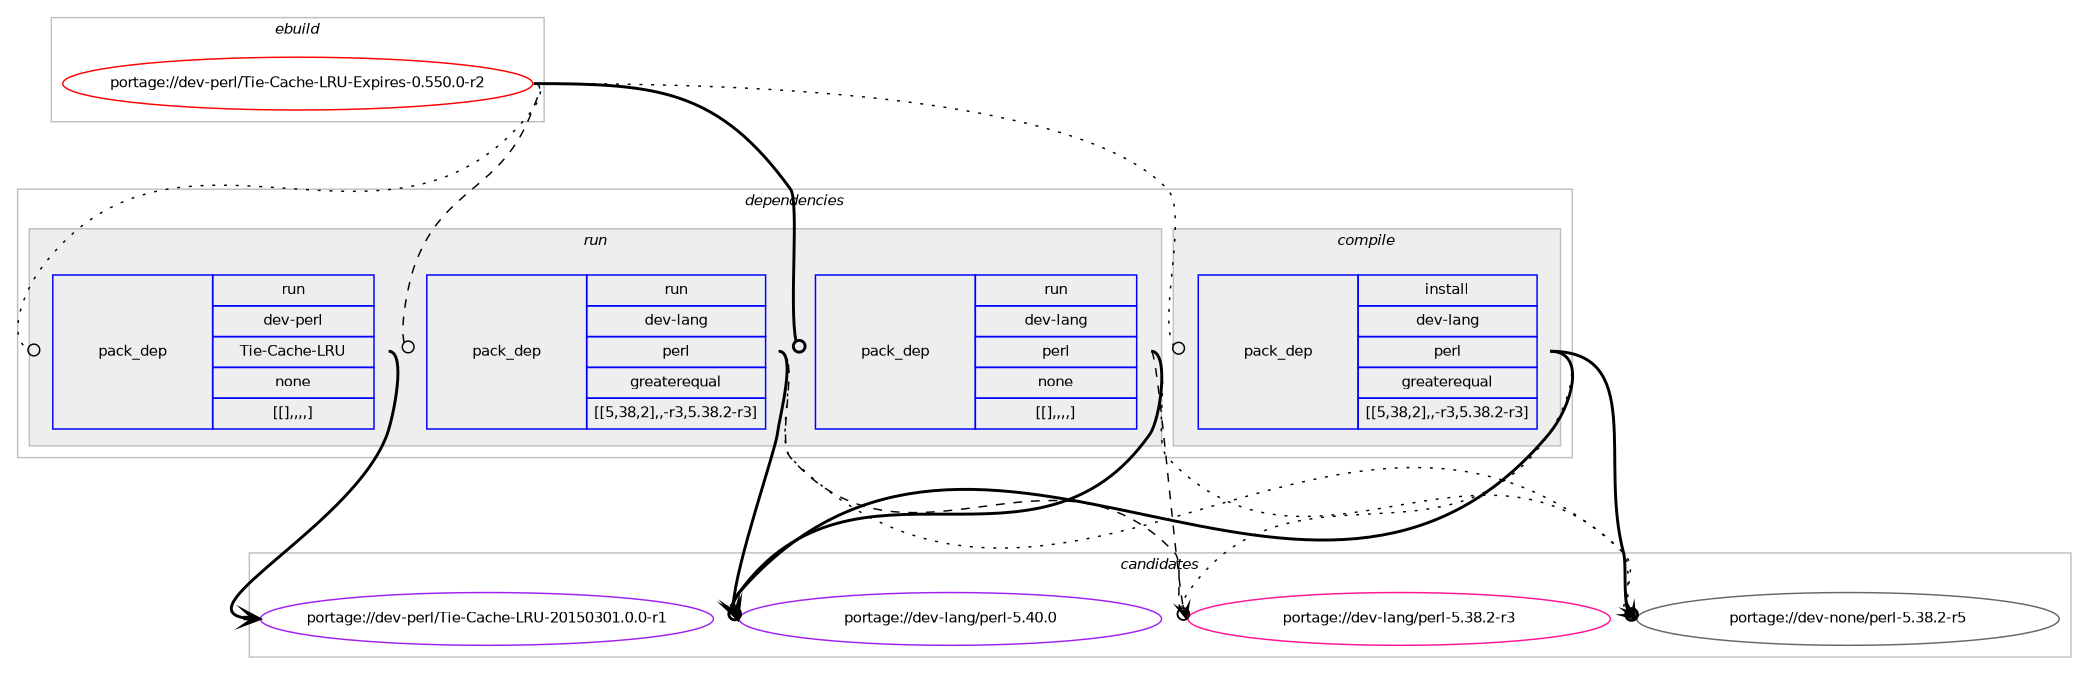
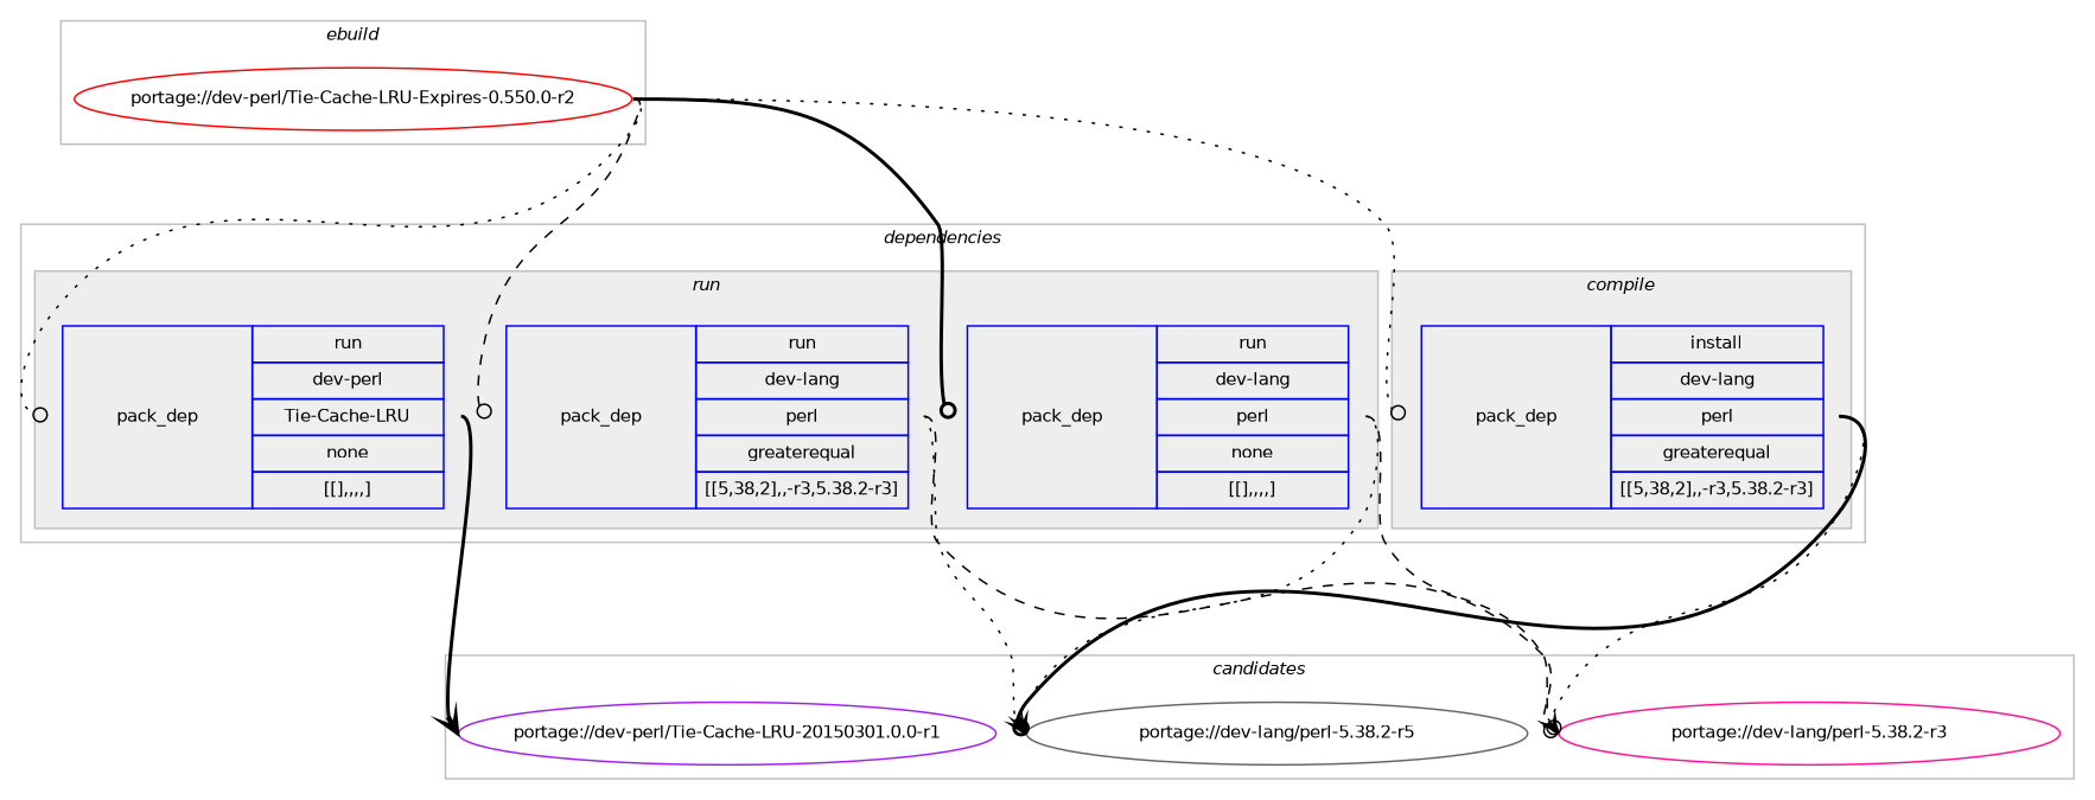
  digraph {
    compound=true
    concentrate=true
    fontname=Helvetica
    fontsize=10
    newrank=true
    rankdir=TB
    ranksep=1.5
    node [color=blue fontname=Helvetica fontsize=10]
    edge [arrowhead=odot headport=w style=bold tailport=e weight=100]
    n1 [color=red label="portage://dev-perl/Tie-Cache-LRU-Expires-0.550.0-r2" width=4]
    n2 [label=<<TABLE BORDER="0" CELLBORDER="1" CELLSPACING="0" CELLPADDING="4" WIDTH="220"><TR><TD ROWSPAN="6" CELLPADDING="30">pack_dep</TD></TR><TR><TD WIDTH="110">install</TD></TR><TR><TD>dev-lang</TD></TR><TR><TD>perl</TD></TR><TR><TD>greaterequal</TD></TR><TR><TD>[[5,38,2],,-r3,5.38.2-r3]</TD></TR></TABLE>> shape=none]
    n3 [label=<<TABLE BORDER="0" CELLBORDER="1" CELLSPACING="0" CELLPADDING="4" WIDTH="220"><TR><TD ROWSPAN="6" CELLPADDING="30">pack_dep</TD></TR><TR><TD WIDTH="110">run</TD></TR><TR><TD>dev-lang</TD></TR><TR><TD>perl</TD></TR><TR><TD>greaterequal</TD></TR><TR><TD>[[5,38,2],,-r3,5.38.2-r3]</TD></TR></TABLE>> shape=none]
    n4 [label=<<TABLE BORDER="0" CELLBORDER="1" CELLSPACING="0" CELLPADDING="4" WIDTH="220"><TR><TD ROWSPAN="6" CELLPADDING="30">pack_dep</TD></TR><TR><TD WIDTH="110">run</TD></TR><TR><TD>dev-lang</TD></TR><TR><TD>perl</TD></TR><TR><TD>none</TD></TR><TR><TD>[[],,,,]</TD></TR></TABLE>> shape=none]
    n5 [label=<<TABLE BORDER="0" CELLBORDER="1" CELLSPACING="0" CELLPADDING="4" WIDTH="220"><TR><TD ROWSPAN="6" CELLPADDING="30">pack_dep</TD></TR><TR><TD WIDTH="110">run</TD></TR><TR><TD>dev-perl</TD></TR><TR><TD>Tie-Cache-LRU</TD></TR><TR><TD>none</TD></TR><TR><TD>[[],,,,]</TD></TR></TABLE>> shape=none]
-   n6 [color=purple label="portage://dev-lang/perl-5.40.0" width=4]
-   n7 [color=gray40 label="portage://dev-none/perl-5.38.2-r5" width=4]
+   n7 [color=gray40 label="portage://dev-lang/perl-5.38.2-r5" width=4]
    n8 [color=deeppink label="portage://dev-lang/perl-5.38.2-r3" width=4]
    n9 [color=purple label="portage://dev-perl/Tie-Cache-LRU-20150301.0.0-r1" width=4]
    subgraph cluster_1 {
      color=gray
      label=<<i>ebuild</i>>
      n1
    }
    subgraph cluster_2 {
      color=gray
      label=<<i>dependencies</i>>
      subgraph cluster_3 {
        color=gray
        fillcolor="#eeeeee"
        label=<<i>compile</i>>
        style=filled
        subgraph sub_4 {
          color=gray
          fillcolor="#eeeeee"
          label=<<i>compile</i>>
          style=filled
          n2
        }
      }
      subgraph cluster_5 {
        color=gray
        fillcolor="#eeeeee"
        label=<<i>compile and run</i>>
        style=filled
      }
      subgraph cluster_6 {
        color=gray
        fillcolor="#eeeeee"
        label=<<i>run</i>>
        style=filled
        subgraph sub_7 {
          color=gray
          fillcolor="#eeeeee"
          label=<<i>run</i>>
          style=filled
          n3
        }
        subgraph sub_8 {
          color=gray
          fillcolor="#eeeeee"
          label=<<i>run</i>>
          style=filled
          n4
        }
        subgraph sub_9 {
          color=gray
          fillcolor="#eeeeee"
          label=<<i>run</i>>
          style=filled
          n5
        }
      }
    }
    subgraph cluster_10 {
      color=gray
      label=<<i>candidates</i>>
      rank=same
      subgraph sub_11 {
        color=black
        label=<<i>candidates</i>>
        nodesep=1
        rank=same
-       n6
        n7
        n8
      }
      subgraph sub_12 {
        color=black
        label=<<i>candidates</i>>
        nodesep=1
        rank=same
-       n6
        n7
        n8
      }
      subgraph sub_13 {
        color=black
        label=<<i>candidates</i>>
        nodesep=1
        rank=same
-       n6
        n7
        n8
      }
      subgraph sub_14 {
        color=black
        label=<<i>candidates</i>>
        nodesep=1
        rank=same
        n9
      }
    }
    n1 -> n2 [style=dotted weight=20]
    n1 -> n3 [style=dashed weight=20]
    n1 -> n4 [weight=20]
    n1 -> n5 [style=dotted weight=20]
-   n2 -> n6 [arrowhead=vee]
    n2 -> n7
    n2 -> n8 [style=dotted]
-   n3 -> n6 [arrowhead=vee]
    n3 -> n7 [arrowhead=vee style=dotted]
    n3 -> n8 [style=dashed]
-   n4 -> n6
    n4 -> n7 [arrowhead=vee style=dotted]
    n4 -> n8 [arrowhead=vee style=dashed]
    n5 -> n9 [arrowhead=vee]
  }
